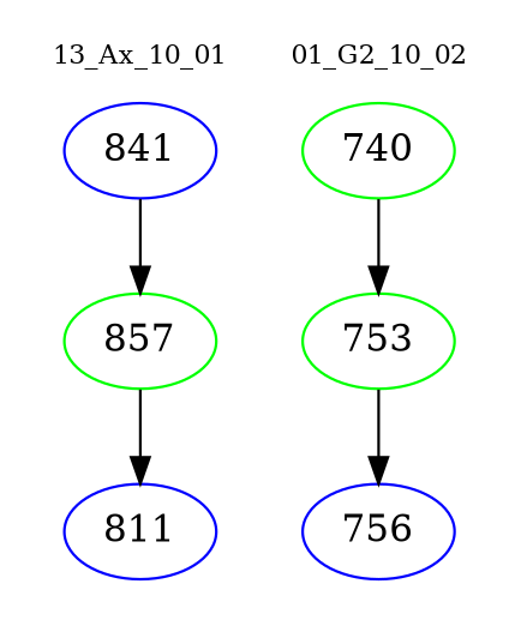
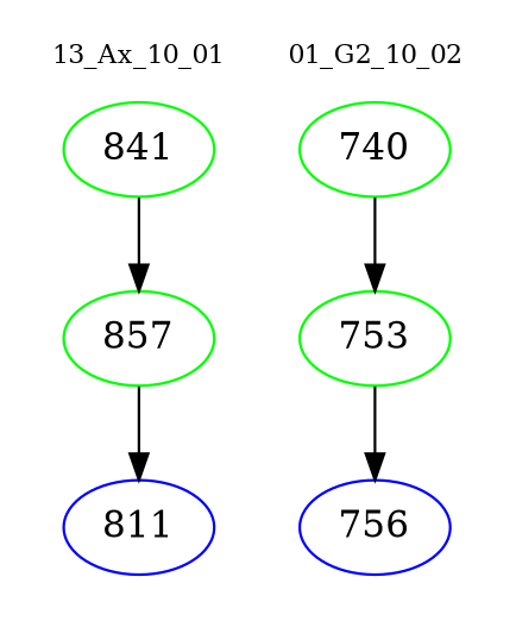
  digraph {
    node [color=green]
    edge [color=black]
-   n1 [color=blue label=841]
+   n1 [label=841]
    n2 [label=857]
    n3 [color=blue label=811]
    n4 [label=740]
    n5 [label=753]
    n6 [color=blue label=756]
    subgraph cluster_1 {
      color=white
      fontsize=10
      label="13_Ax_10_01"
      n1
      n2
      n3
    }
    subgraph cluster_2 {
      color=white
      fontsize=10
      label="01_G2_10_02"
      n4
      n5
      n6
    }
    n1 -> n2
    n2 -> n3
    n4 -> n5
    n5 -> n6
  }
